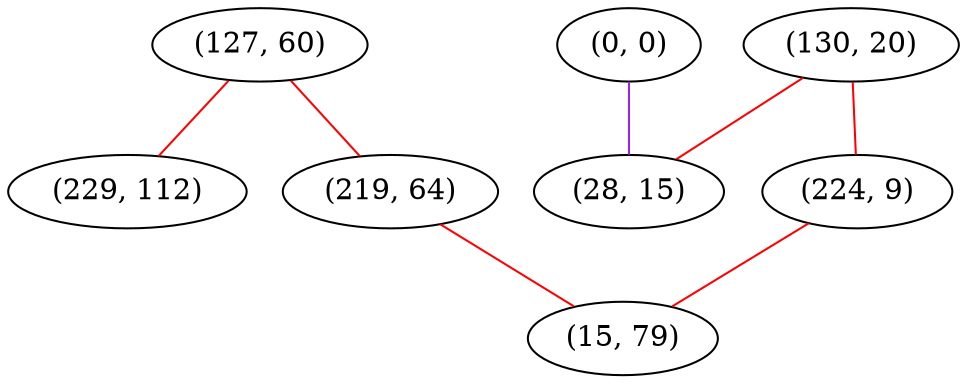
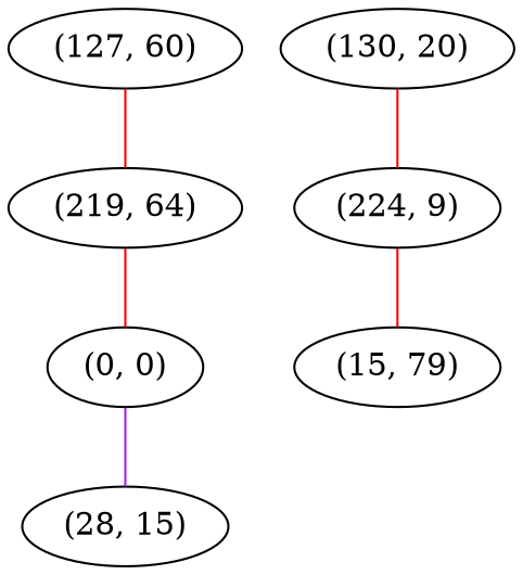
  graph {
    edge [color=red weight=1]
    "(127, 60)"
-   "(229, 112)"
    n3 [label="(219, 64)"]
    "(130, 20)"
    "(28, 15)"
    "(224, 9)"
    "(15, 79)"
    "(0, 0)"
-   "(127, 60)" -- "(229, 112)"
    "(127, 60)" -- n3
-   n3 -- "(15, 79)"
-   "(130, 20)" -- "(28, 15)"
+   n3 -- "(0, 0)"
    "(130, 20)" -- "(224, 9)"
    "(224, 9)" -- "(15, 79)"
    "(0, 0)" -- "(28, 15)" [color=purple weight=4]
  }
